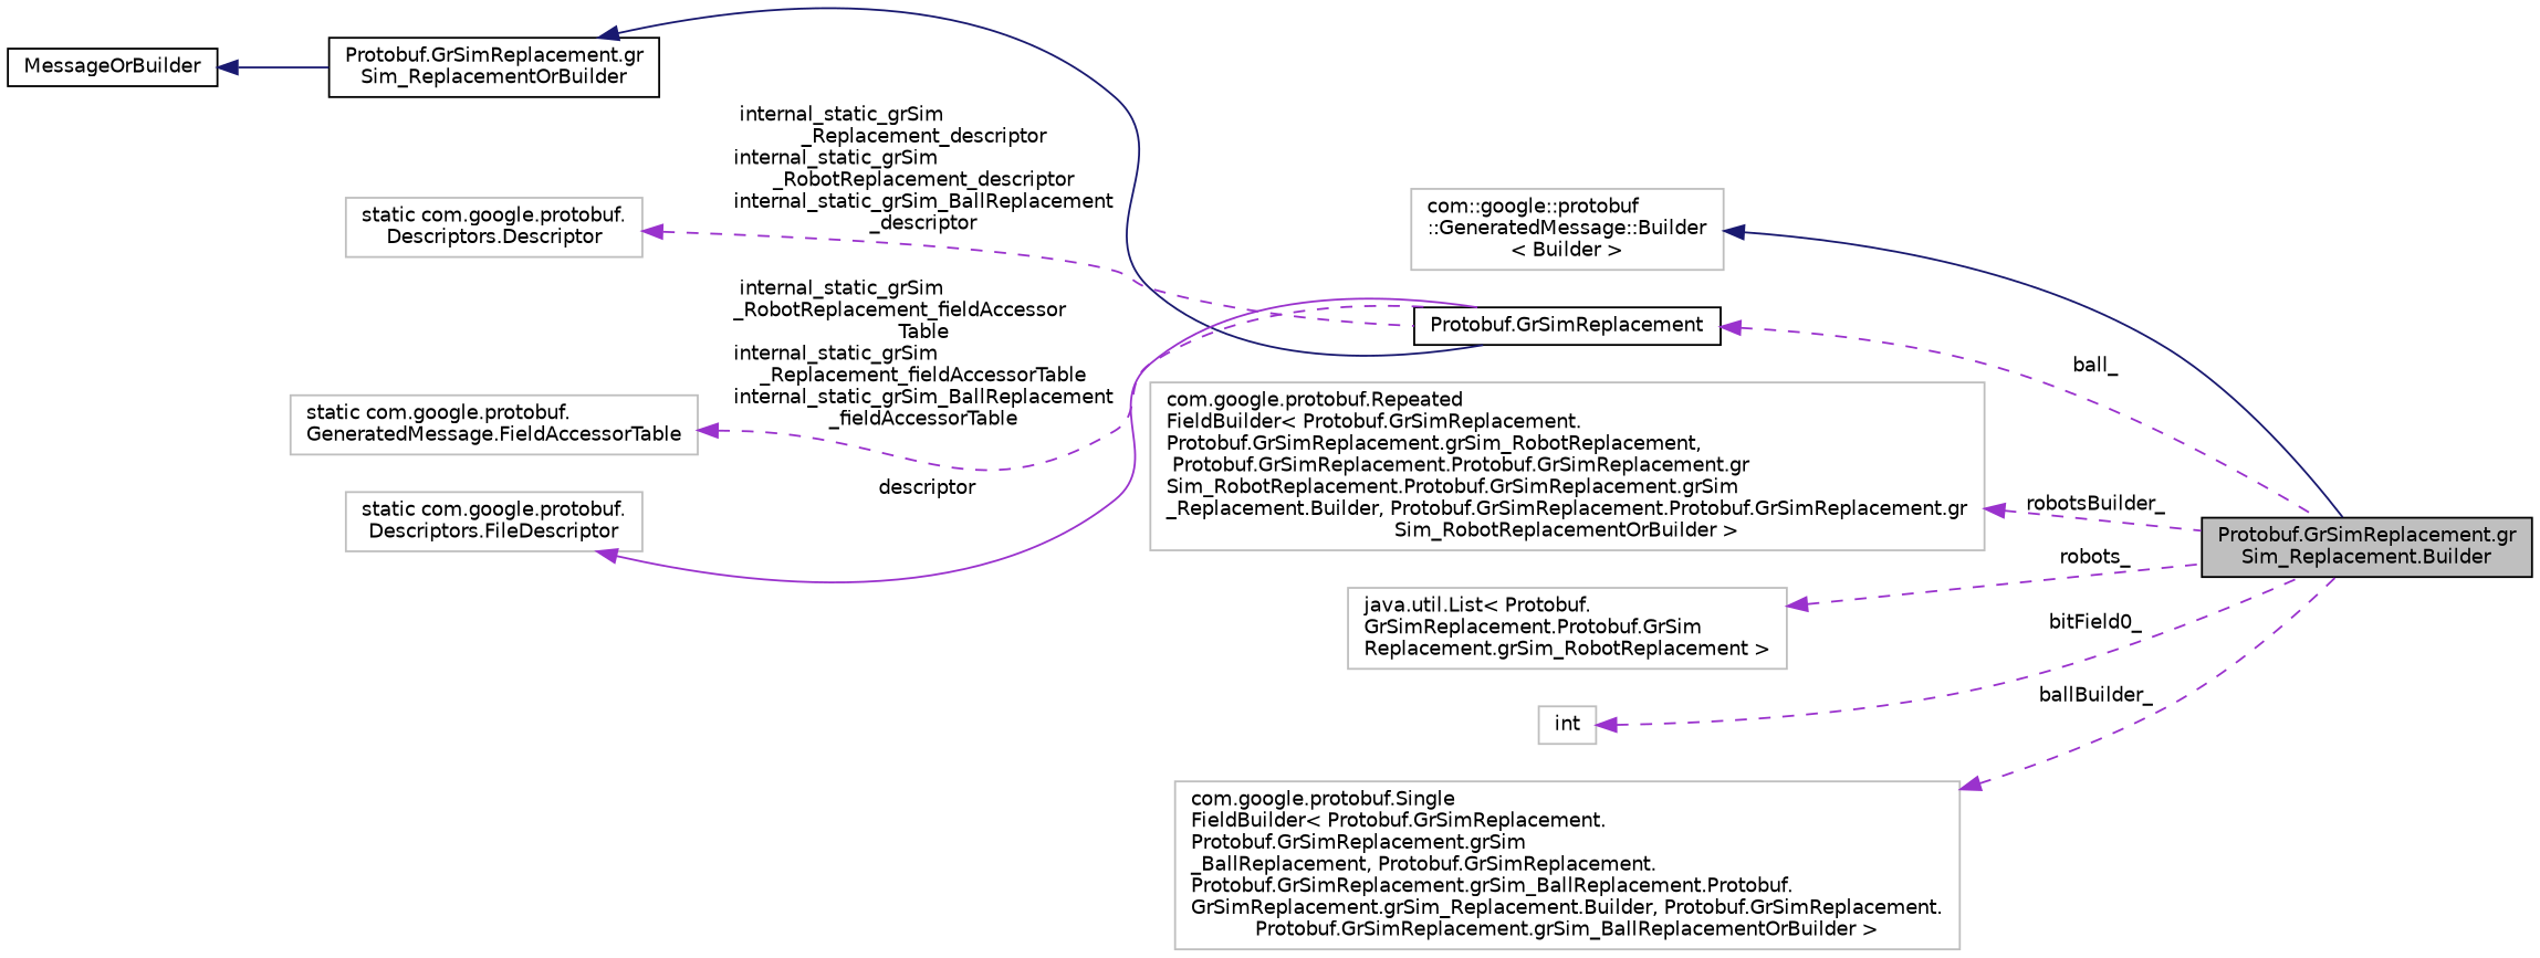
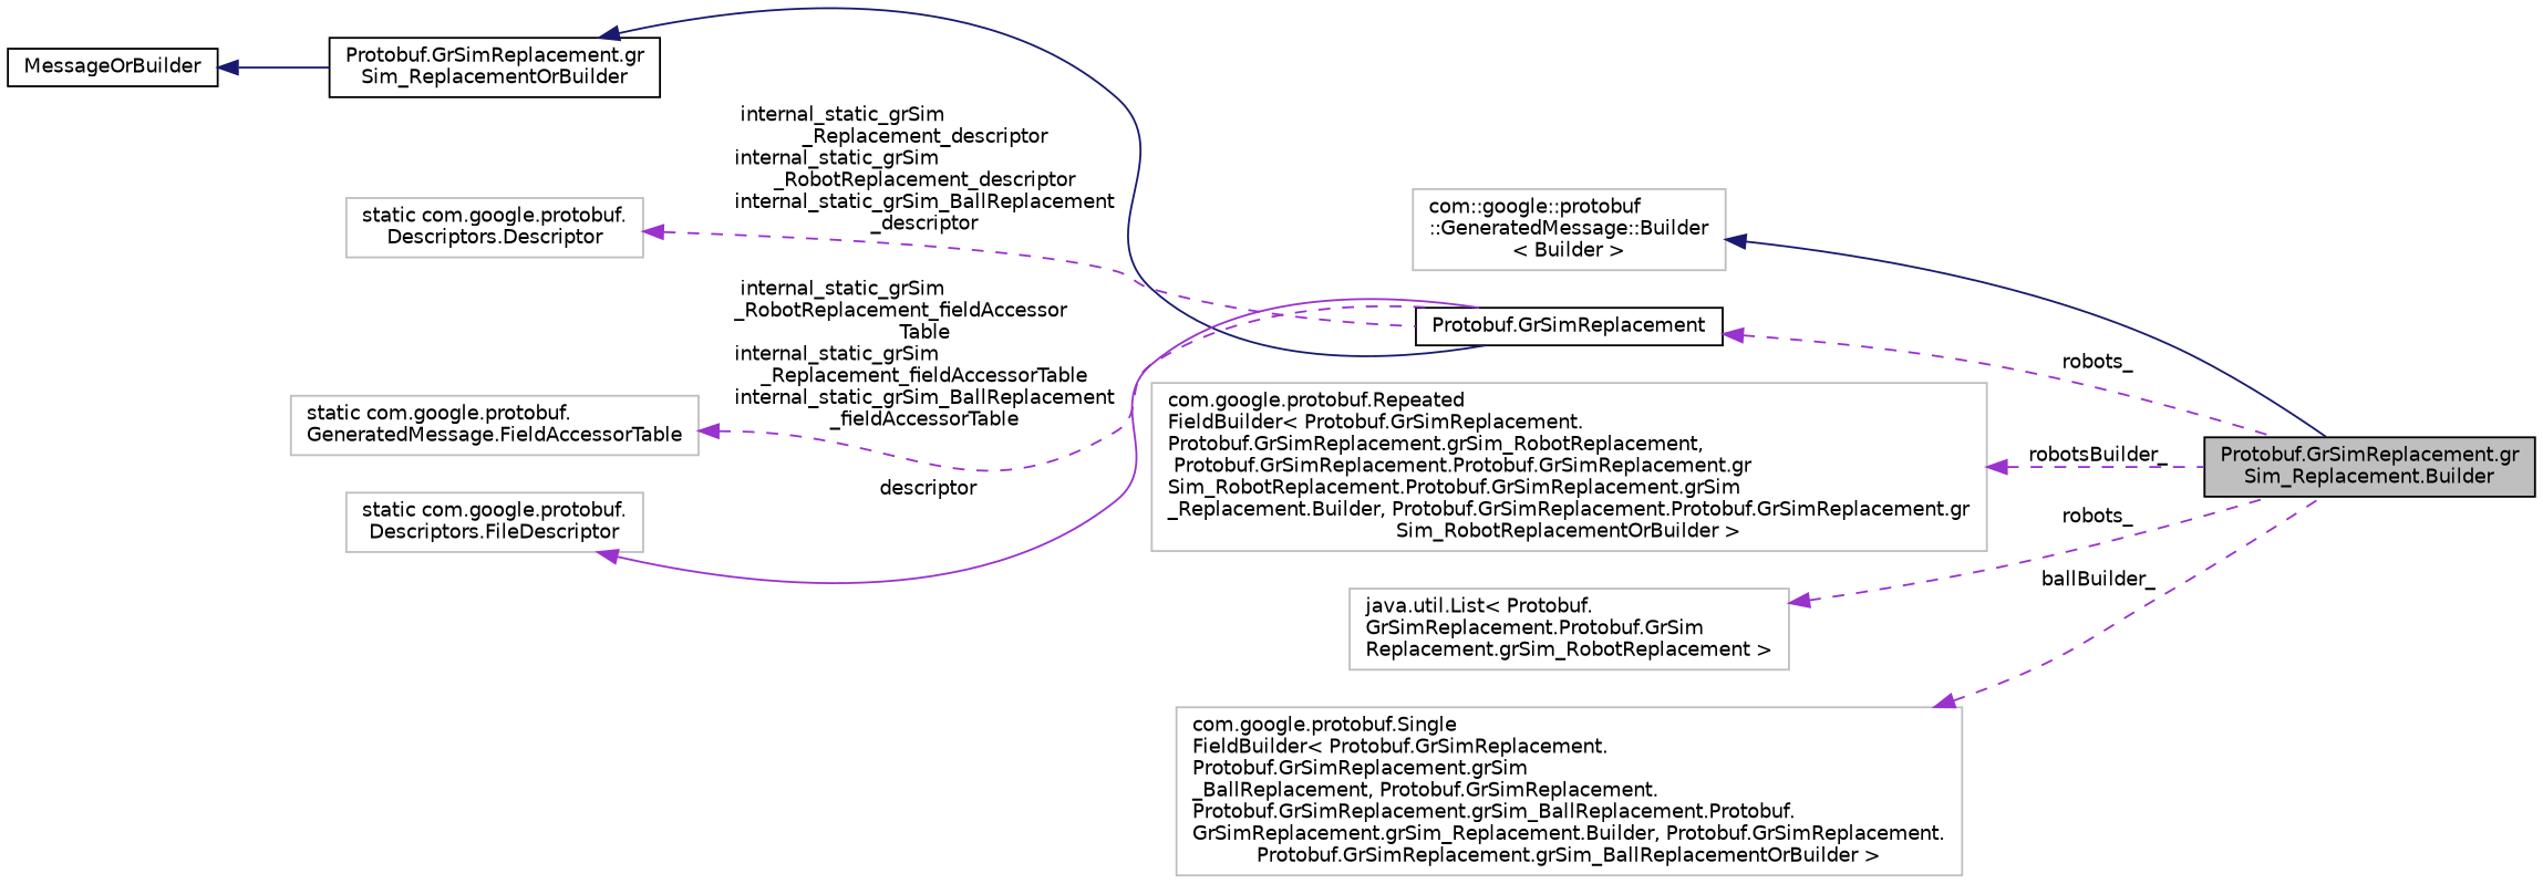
  digraph {
    rankdir=LR
    node [color=grey75 fillcolor=white fontname=Helvetica fontsize=10 shape=record style=filled]
    edge [color=darkorchid3 dir=back fontname=Helvetica fontsize=10 labelfontname=Helvetica labelfontsize=10 style=dashed]
    n1 [color=black fillcolor=grey75 fontcolor=black height=0.2 label="Protobuf.GrSimReplacement.gr\lSim_Replacement.Builder" width=0.4]
    n2 [height=0.2 label="com::google::protobuf\l::GeneratedMessage::Builder\l\< Builder \>" width=0.4]
    n3 [color=black height=0.2 label="Protobuf.GrSimReplacement.gr\lSim_ReplacementOrBuilder" width=0.4]
    n4 [color=black height=0.2 label="Protobuf.GrSimReplacement" width=0.4]
    n5 [color=black height=0.2 label=MessageOrBuilder width=0.4]
    n6 [height=0.2 label="static com.google.protobuf.\lDescriptors.Descriptor" width=0.4]
    n7 [height=0.2 label="static com.google.protobuf.\lGeneratedMessage.FieldAccessorTable" width=0.4]
    n8 [height=0.2 label="static com.google.protobuf.\lDescriptors.FileDescriptor" width=0.4]
    n9 [height=0.2 label="com.google.protobuf.Repeated\lFieldBuilder\< Protobuf.GrSimReplacement.\lProtobuf.GrSimReplacement.grSim_RobotReplacement,\l Protobuf.GrSimReplacement.Protobuf.GrSimReplacement.gr\lSim_RobotReplacement.Protobuf.GrSimReplacement.grSim\l_Replacement.Builder, Protobuf.GrSimReplacement.Protobuf.GrSimReplacement.gr\lSim_RobotReplacementOrBuilder \>" width=0.4]
    n10 [height=0.2 label="java.util.List\< Protobuf.\lGrSimReplacement.Protobuf.GrSim\lReplacement.grSim_RobotReplacement \>" width=0.4]
-   n11 [height=0.2 label=int width=0.4]
    n12 [height=0.2 label="com.google.protobuf.Single\lFieldBuilder\< Protobuf.GrSimReplacement.\lProtobuf.GrSimReplacement.grSim\l_BallReplacement, Protobuf.GrSimReplacement.\lProtobuf.GrSimReplacement.grSim_BallReplacement.Protobuf.\lGrSimReplacement.grSim_Replacement.Builder, Protobuf.GrSimReplacement.\lProtobuf.GrSimReplacement.grSim_BallReplacementOrBuilder \>" width=0.4]
    n2 -> n1 [color=midnightblue style=solid]
    n3 -> n4 [color=midnightblue style=solid]
-   n4 -> n1 [label=" ball_"]
+   n4 -> n1 [label=" robots_"]
    n5 -> n3 [color=midnightblue style=solid]
    n6 -> n4 [label=" internal_static_grSim\l_Replacement_descriptor\ninternal_static_grSim\l_RobotReplacement_descriptor\ninternal_static_grSim_BallReplacement\l_descriptor"]
    n7 -> n4 [label=" internal_static_grSim\l_RobotReplacement_fieldAccessor\lTable\ninternal_static_grSim\l_Replacement_fieldAccessorTable\ninternal_static_grSim_BallReplacement\l_fieldAccessorTable"]
    n8 -> n4 [label=" descriptor" style=solid]
    n9 -> n1 [label=" robotsBuilder_"]
    n10 -> n1 [label=" robots_"]
-   n11 -> n1 [label=" bitField0_"]
    n12 -> n1 [label=" ballBuilder_"]
  }
